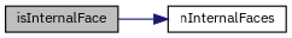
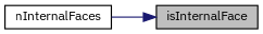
  digraph {
    rankdir=LR
    fontname="IBM Plex Sans"
    node [color=black fontname="IBM Plex Sans" fontsize=10 shape=record]
    n1 [fillcolor=grey75 fontcolor=black height=0.2 label=isInternalFace style=filled width=0.4]
    n2 [height=0.2 label=nInternalFaces width=0.4]
-   n1 -> n2 [color=midnightblue fontname="IBM Plex Sans" fontsize=10 labelfontname=Helvetica labelfontsize=10 style=solid]
+   n2 -> n1 [color=midnightblue fontname="IBM Plex Sans" fontsize=10 labelfontname=Helvetica labelfontsize=10 style=solid]
  }
